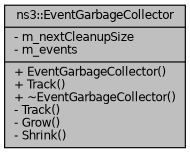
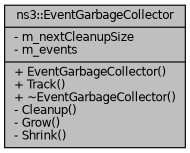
  digraph {
-   n1 [color=black fillcolor=grey75 fontcolor=black fontname=Helvetica fontsize=10 height=0.2 label="{ns3::EventGarbageCollector\n|- m_nextCleanupSize\l- m_events\l|+ EventGarbageCollector()\l+ Track()\l+ ~EventGarbageCollector()\l- Track()\l- Grow()\l- Shrink()\l}" shape=record style=filled width=0.4]
+   n1 [color=black fillcolor=grey75 fontcolor=black fontname=Helvetica fontsize=10 height=0.2 label="{ns3::EventGarbageCollector\n|- m_nextCleanupSize\l- m_events\l|+ EventGarbageCollector()\l+ Track()\l+ ~EventGarbageCollector()\l- Cleanup()\l- Grow()\l- Shrink()\l}" shape=record style=filled width=0.4]
  }
